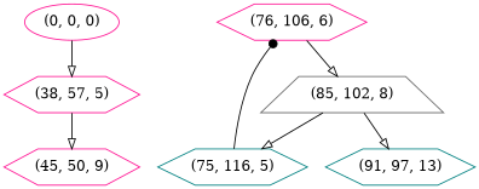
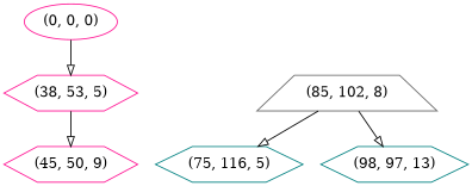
  digraph {
    node [color=deeppink shape=hexagon]
    edge [arrowhead=onormal]
    "(0, 0, 0)" [shape=ellipse]
-   "(38, 57, 5)"
+   "(38, 57, 5)" [label="(38, 53, 5)"]
    "(45, 50, 9)"
-   "(76, 106, 6)"
    "(75, 116, 5)" [color=teal]
    "(85, 102, 8)" [color=gray40 shape=trapezium]
-   "(91, 97, 13)" [color=teal]
+   "(91, 97, 13)" [color=teal label="(98, 97, 13)"]
    "(0, 0, 0)" -> "(38, 57, 5)"
    "(38, 57, 5)" -> "(45, 50, 9)"
-   "(76, 106, 6)" -> "(85, 102, 8)"
-   "(75, 116, 5)" -> "(76, 106, 6)" [arrowhead=dot]
    "(85, 102, 8)" -> "(75, 116, 5)"
    "(85, 102, 8)" -> "(91, 97, 13)"
  }
